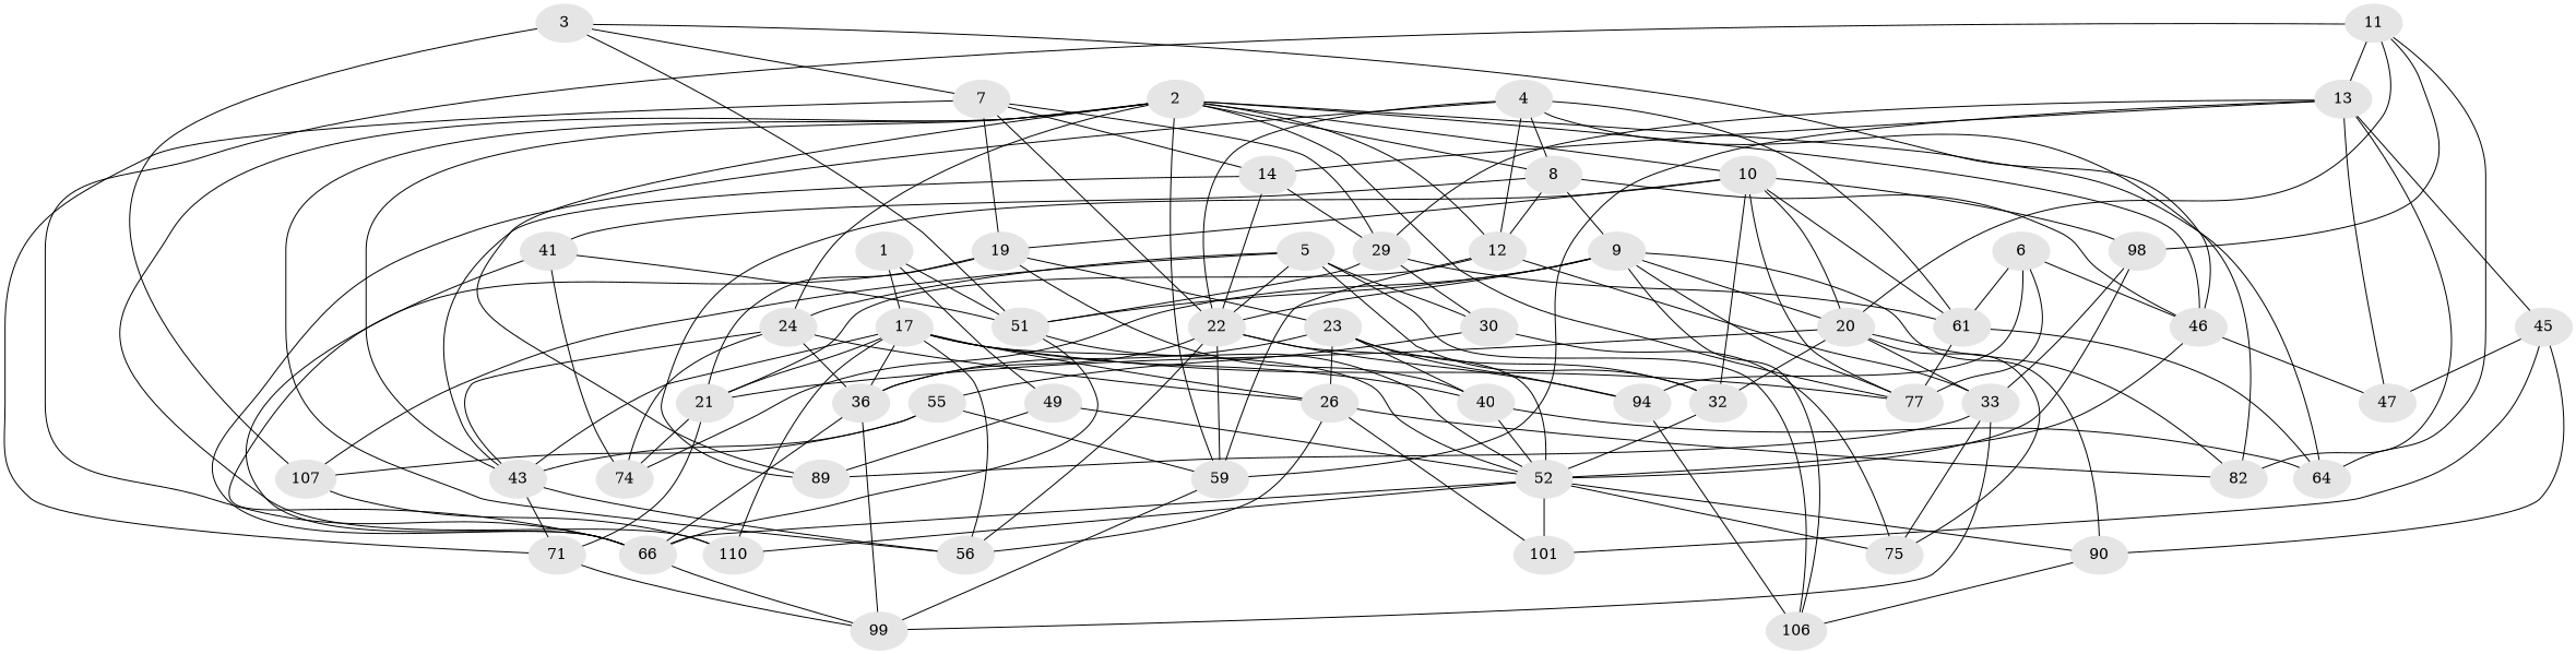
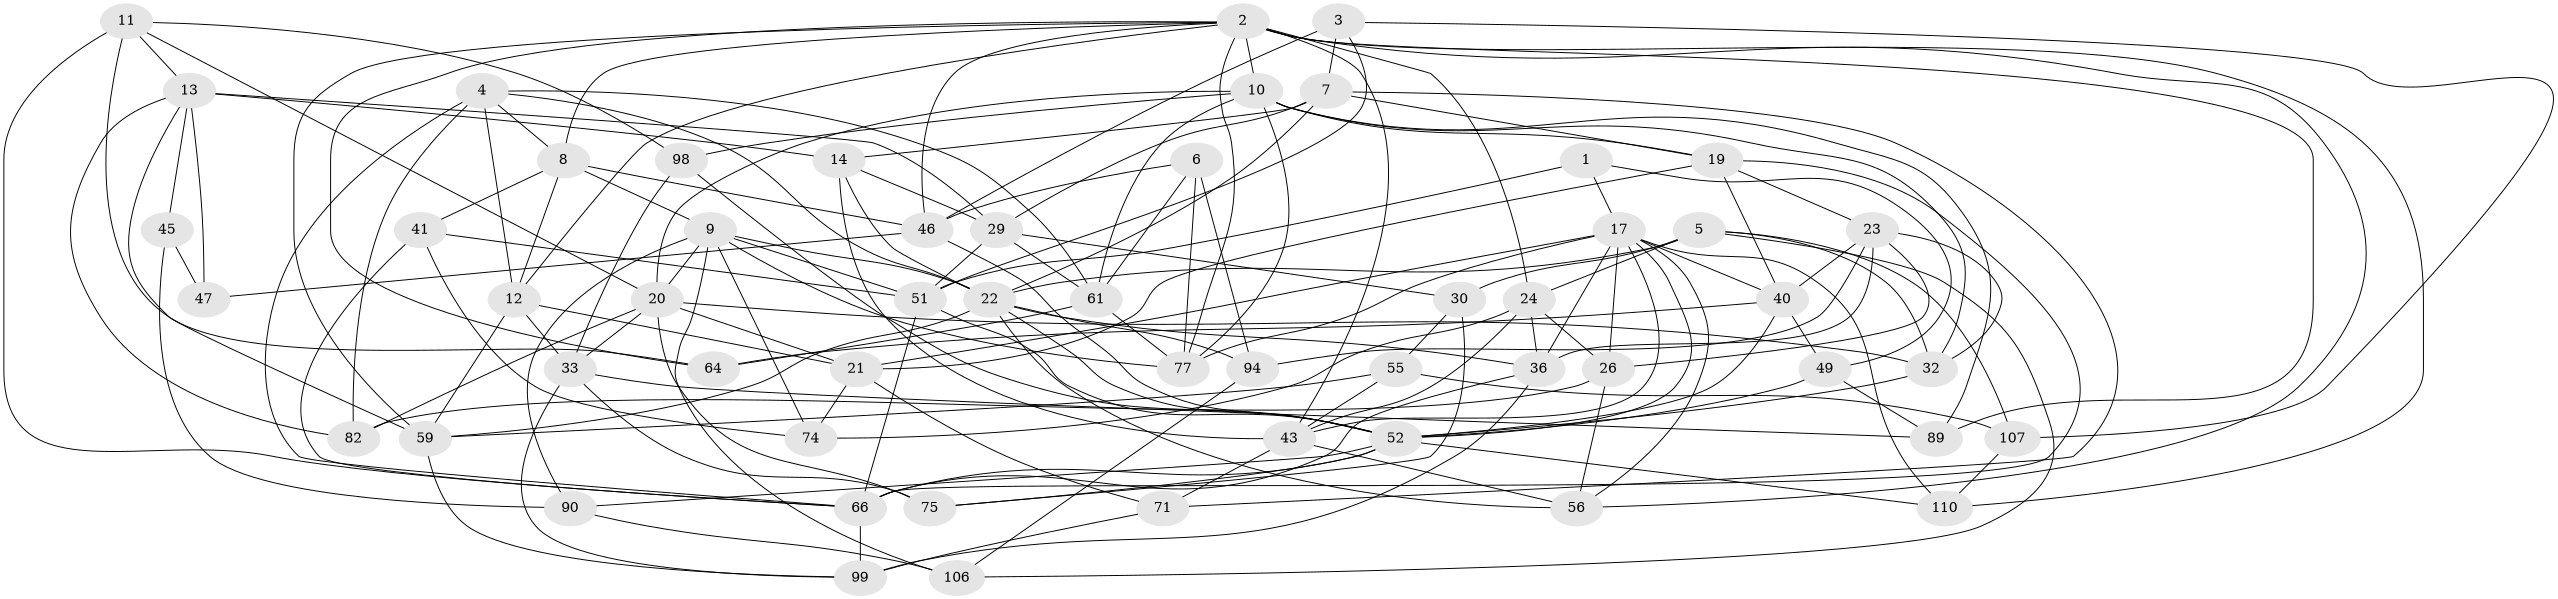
  graph {
    node [color=gray90 style=filled]
    17 [super="+31+28+48"]
    43 [super="+63+76"]
    56 [super="+83"]
    77 [super="+97"]
    110
    21 [super="+98"]
    26 [super="+109"]
    36 [super="+91+58"]
    40 [super="+73"]
    52 [super="+65+54+62"]
    1
    49
    51 [super="+104+85"]
    89
    66 [super="+79+105"]
    2 [super="+55+34+16"]
    8 [super="+67"]
    10 [super="+15+37"]
    12 [super="+93"]
    24 [super="+88"]
    46 [super="+80"]
    59 [super="+86"]
    64
    9 [super="+53+44"]
    41
    61 [super="+103"]
    32 [super="+38"]
    19 [super="+57"]
    20 [super="+96+25"]
    n30 [label=98]
    33 [super="+92"]
    74
    71
    47
    99
    7 [super="+42"]
    22 [super="+72+95+68"]
    14 [super="+69"]
    29 [super="+60"]
    3
    107
    4 [super="+100"]
    82
    94
    5 [super="+70"]
    30
    106
    75
    n49 [label=55]
    6
    23 [super="+39"]
    90
    11 [super="+27"]
    13 [super="+102+78"]
    45
-   101
    17 -- 43
    17 -- 56
    17 -- 77
    17 -- 110
    17 -- 21
    17 -- 26
    17 -- 36 [weight=2]
    17 -- 40
    17 -- 52
    43 -- 56 [weight=2]
    43 -- 71
    21 -- 74
    21 -- 71
    26 -- 56
    26 -- 82
-   26 -- 101
    36 -- 66 [weight=2]
    36 -- 99
    40 -- 52
+   40 -- 49
    40 -- 64
    52 -- 110
    52 -- 66
    52 -- 75
    52 -- 90
-   52 -- 101
    1 -- 17
    1 -- 49
    1 -- 51 [weight=2]
    49 -- 52
    49 -- 89
    51 -- 52
    51 -- 66
    66 -- 99
    2 -- 43
    2 -- 56
    2 -- 77
    2 -- 110
    2 -- 89
    2 -- 8
    2 -- 10
    2 -- 12
    2 -- 24
    2 -- 46
    2 -- 59
    2 -- 64
    8 -- 12
    8 -- 46
    8 -- 9
    8 -- 41
    10 -- 77
    10 -- 89
    10 -- 61
    10 -- 32
    10 -- 19
    10 -- 20
    10 -- n30
    12 -- 21
    12 -- 59
    12 -- 33
    24 -- 43
    24 -- 26
    24 -- 36
    24 -- 74
    46 -- 52
    46 -- 47
    59 -- 99
    9 -- 77
    9 -- 51
    9 -- 20
    9 -- 74
    9 -- 22
    9 -- 106
    9 -- 90
    41 -- 51
    41 -- 66
    41 -- 74
    61 -- 77
    61 -- 64
    32 -- 52 [weight=2]
    19 -- 21
    19 -- 40
    19 -- 66
    19 -- 23
    20 -- 21
    20 -- 32
    20 -- 33
    20 -- 82
    20 -- 75
    n30 -- 52
    n30 -- 33
    33 -- 89
    33 -- 99
    33 -- 75
    71 -- 99
    7 -- 19
    7 -- 71
    7 -- 22
    7 -- 14
    7 -- 29
    22 -- 56
    22 -- 36
    22 -- 52
    22 -- 59
    22 -- 94
    14 -- 43
    14 -- 22
    14 -- 29
    29 -- 51
    29 -- 61
    29 -- 30
    3 -- 51
    3 -- 46
    3 -- 7
    3 -- 107
    107 -- 110
    4 -- 66
    4 -- 8
    4 -- 12
    4 -- 61
    4 -- 22
    4 -- 82
    94 -- 106
    5 -- 24
    5 -- 32
    5 -- 22
    5 -- 107
    5 -- 30
    5 -- 106
    30 -- 75
    30 -- n49
    n49 -- 43
    n49 -- 59
    n49 -- 107
    6 -- 77
    6 -- 46
    6 -- 61
    6 -- 94
    23 -- 26
    23 -- 36
    23 -- 40
    23 -- 32
    23 -- 94
    90 -- 106
    11 -- 66 [weight=2]
    11 -- 64
    11 -- 20
    11 -- n30
    11 -- 13
    13 -- 59
    13 -- 47
    13 -- 14 [weight=2]
    13 -- 29
    13 -- 82
    13 -- 45
    45 -- 47
    45 -- 90
-   45 -- 101
  }
